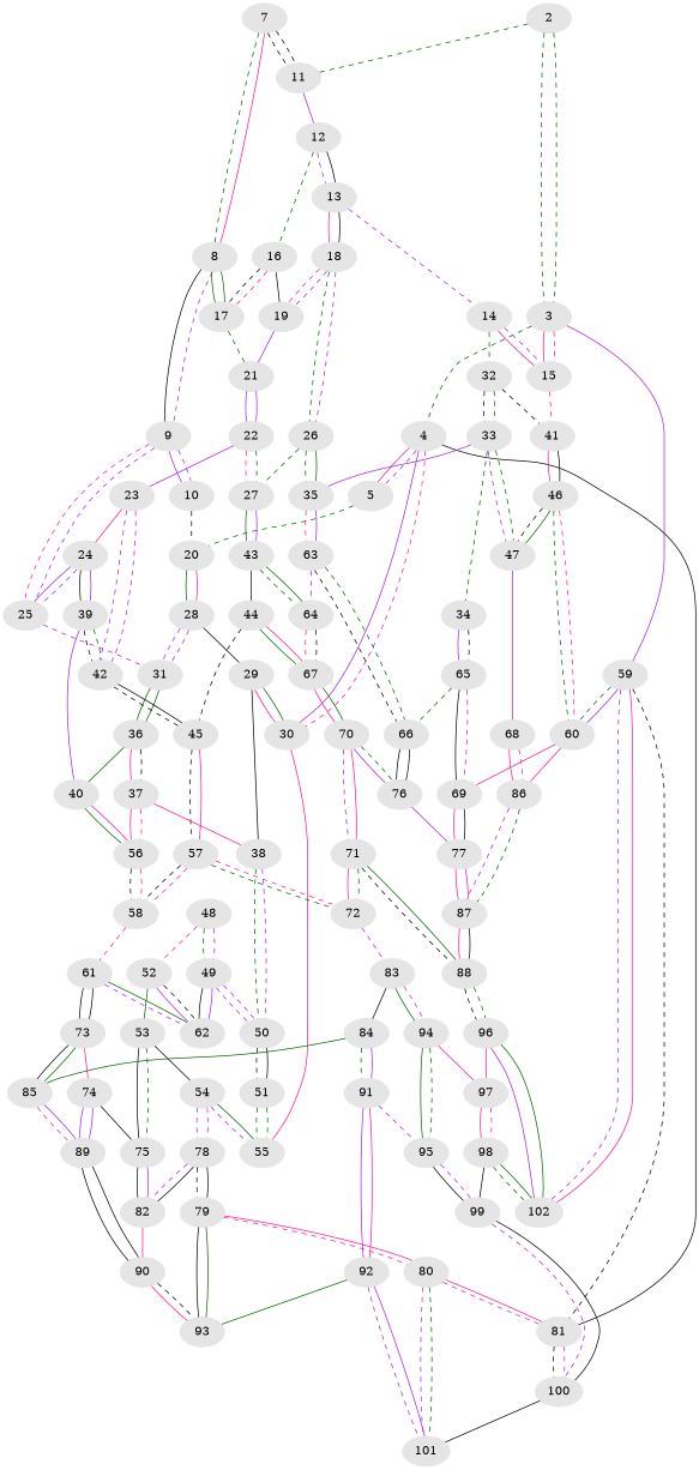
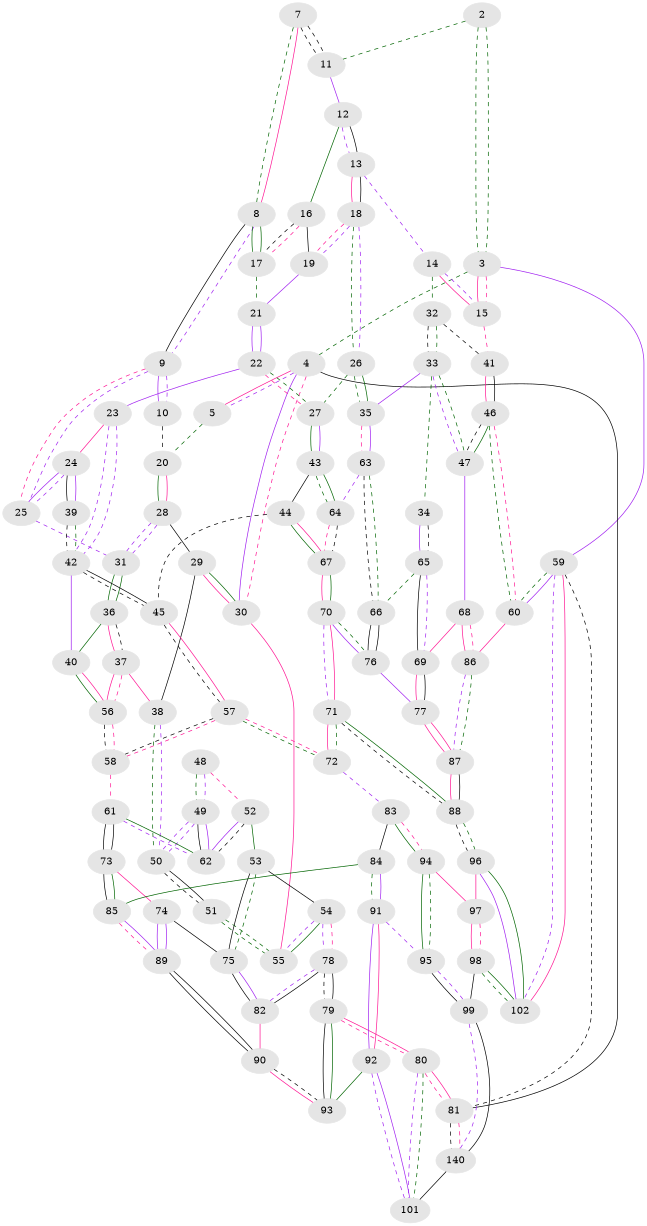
  graph {
    node [color=gray90 style=filled]
    edge [color=purple style=solid]
    2
    3
    11
    7
    8
    4
    15
    59
    12
    5
    30
    81
    41
    60
    102
    20
    55
-   100
+   100 [label=140]
    28
    10
    9
    17
    25
    21
    31
    13
    16
    14
    18
    19
    32
    26
    33
    46
    22
    27
    35
    29
    23
    24
    42
    43
    39
    45
    40
    36
    63
    44
    64
    38
    50
    37
    34
    47
    65
    68
    66
    69
    56
    58
    51
    57
    67
    70
    72
    86
    48
    49
    52
    62
    53
    54
    75
    78
    82
    79
    61
    83
    73
    87
    74
    85
    76
    77
    71
    88
    96
    84
    94
    89
    90
    80
    93
    101
    91
    95
    97
    92
    99
    98
    2 -- 3 [color=darkgreen style=dashed]
    2 -- 3 [color=darkgreen style=dashed]
    2 -- 11 [color=darkgreen style=dashed]
    3 -- 4 [color=darkgreen style=dashed]
    3 -- 15 [color=deeppink]
    3 -- 15 [color=deeppink style=dashed]
    3 -- 59
    11 -- 12
    7 -- 11 [color=black style=dashed]
    7 -- 11 [color=black style=dashed]
    7 -- 8 [color=darkgreen style=dashed]
    7 -- 8 [color=deeppink]
    8 -- 9 [color=black]
    8 -- 9 [style=dashed]
    8 -- 17 [color=darkgreen]
    8 -- 17 [color=darkgreen]
    4 -- 5 [color=deeppink]
    4 -- 5 [style=dashed]
    4 -- 30
    4 -- 30 [color=deeppink style=dashed]
    4 -- 81 [color=black]
    15 -- 41 [color=deeppink style=dashed]
    59 -- 81 [color=black style=dashed]
    59 -- 60 [color=darkgreen style=dashed]
    59 -- 60
    59 -- 102 [style=dashed]
    59 -- 102 [color=deeppink]
    12 -- 13 [style=dashed]
    12 -- 13 [color=black]
-   12 -- 16 [color=darkgreen style=dashed]
+   12 -- 16 [color=darkgreen]
    5 -- 20 [color=darkgreen style=dashed]
    30 -- 55 [color=deeppink]
    81 -- 100 [color=black style=dashed]
    81 -- 100 [color=deeppink style=dashed]
    41 -- 46 [color=deeppink]
    41 -- 46 [color=black]
    60 -- 86 [color=deeppink]
    20 -- 28 [color=darkgreen]
    20 -- 28 [color=deeppink]
    100 -- 101 [color=black]
    28 -- 31 [style=dashed]
    28 -- 31 [style=dashed]
    28 -- 29 [color=black]
    10 -- 20 [color=black style=dashed]
    9 -- 10
    9 -- 10 [style=dashed]
    9 -- 25 [color=deeppink style=dashed]
    9 -- 25 [style=dashed]
    17 -- 21 [color=darkgreen style=dashed]
    25 -- 31 [style=dashed]
    21 -- 22
    21 -- 22
    31 -- 36 [color=darkgreen]
    31 -- 36 [color=darkgreen]
    13 -- 14 [style=dashed]
    13 -- 18 [color=deeppink]
    13 -- 18 [color=black]
    16 -- 17 [color=black style=dashed]
    16 -- 17 [color=deeppink style=dashed]
    16 -- 19 [color=black]
    14 -- 15 [color=deeppink]
    14 -- 15 [style=dashed]
    14 -- 32 [color=darkgreen style=dashed]
    18 -- 19 [color=deeppink style=dashed]
    18 -- 19 [style=dashed]
    18 -- 26 [color=darkgreen style=dashed]
    18 -- 26 [style=dashed]
    19 -- 21
    32 -- 41 [color=black style=dashed]
    32 -- 33 [color=black style=dashed]
    32 -- 33 [color=darkgreen style=dashed]
    26 -- 27 [color=darkgreen style=dashed]
    26 -- 35 [color=darkgreen style=dashed]
    26 -- 35 [color=darkgreen]
    33 -- 35
    33 -- 34 [color=darkgreen style=dashed]
    33 -- 47 [style=dashed]
    33 -- 47 [color=darkgreen style=dashed]
    46 -- 60 [color=darkgreen style=dashed]
    46 -- 60 [color=deeppink style=dashed]
    46 -- 47 [color=black style=dashed]
    46 -- 47 [color=darkgreen]
    22 -- 27 [color=deeppink style=dashed]
    22 -- 27 [color=darkgreen style=dashed]
    22 -- 23
    27 -- 43 [color=darkgreen]
    27 -- 43
    35 -- 63 [color=deeppink style=dashed]
    35 -- 63
    29 -- 30 [color=deeppink]
    29 -- 30 [color=darkgreen]
    29 -- 38 [color=black]
    23 -- 24 [color=deeppink]
    23 -- 42 [style=dashed]
    23 -- 42 [style=dashed]
    24 -- 25
    24 -- 25 [style=dashed]
    24 -- 39 [color=black]
    24 -- 39
    42 -- 45 [color=black style=dashed]
    42 -- 45 [color=black]
    43 -- 44 [color=black]
    43 -- 64 [color=darkgreen style=dashed]
    43 -- 64 [color=darkgreen]
    39 -- 42 [color=black style=dashed]
    39 -- 42 [color=darkgreen style=dashed]
-   39 -- 40
+   42 -- 40
    45 -- 57 [color=black style=dashed]
    45 -- 57 [color=deeppink]
    40 -- 56 [color=darkgreen]
    40 -- 56 [color=deeppink]
    36 -- 40 [color=darkgreen]
    36 -- 37 [color=deeppink]
    36 -- 37 [color=black style=dashed]
    63 -- 64 [style=dashed]
    63 -- 66 [color=black style=dashed]
    63 -- 66 [color=darkgreen style=dashed]
    44 -- 45 [color=black style=dashed]
    44 -- 67 [color=darkgreen]
    44 -- 67 [color=deeppink]
    64 -- 67 [color=deeppink style=dashed]
    64 -- 67 [color=black style=dashed]
    38 -- 50 [color=darkgreen style=dashed]
    38 -- 50 [style=dashed]
    50 -- 51 [color=black style=dashed]
    50 -- 51 [color=black]
    37 -- 38 [color=deeppink]
    37 -- 56 [color=deeppink]
    37 -- 56 [color=deeppink style=dashed]
    34 -- 65
    34 -- 65 [color=black style=dashed]
    47 -- 68
    65 -- 66 [color=darkgreen style=dashed]
    65 -- 69 [color=black]
    65 -- 69 [style=dashed]
-   60 -- 69 [color=deeppink]
+   68 -- 69 [color=deeppink]
    68 -- 86 [color=deeppink]
    68 -- 86 [color=deeppink style=dashed]
    66 -- 76 [color=black]
    66 -- 76 [color=black]
    69 -- 77 [color=deeppink]
    69 -- 77 [color=black]
    56 -- 58 [color=black style=dashed]
    56 -- 58 [color=deeppink style=dashed]
    58 -- 61 [color=deeppink style=dashed]
    51 -- 55 [color=darkgreen style=dashed]
    51 -- 55 [color=darkgreen style=dashed]
    57 -- 58 [color=black style=dashed]
    57 -- 58 [color=deeppink style=dashed]
    57 -- 72 [color=darkgreen style=dashed]
    57 -- 72 [color=deeppink style=dashed]
    67 -- 70 [color=deeppink]
    67 -- 70 [color=darkgreen]
    70 -- 76
    70 -- 76 [color=darkgreen style=dashed]
    70 -- 71 [style=dashed]
    70 -- 71 [color=deeppink]
    72 -- 83 [style=dashed]
    86 -- 87 [style=dashed]
    86 -- 87 [color=darkgreen style=dashed]
    48 -- 49 [color=darkgreen style=dashed]
    48 -- 49 [style=dashed]
    48 -- 52 [color=deeppink style=dashed]
    49 -- 50 [style=dashed]
    49 -- 50 [style=dashed]
    49 -- 62 [color=black]
    49 -- 62
    52 -- 62
    52 -- 62 [color=black style=dashed]
    52 -- 53 [color=darkgreen]
    53 -- 54 [color=black]
    53 -- 75 [color=black]
    53 -- 75 [color=darkgreen style=dashed]
    54 -- 55 [style=dashed]
    54 -- 55 [color=darkgreen]
    54 -- 78 [style=dashed]
    54 -- 78 [color=deeppink style=dashed]
    75 -- 82 [color=black]
    75 -- 82
    78 -- 82 [style=dashed]
    78 -- 82 [color=black]
    78 -- 79 [color=black style=dashed]
    78 -- 79 [color=black]
    82 -- 90 [color=deeppink]
    79 -- 80 [color=deeppink style=dashed]
    79 -- 80 [color=deeppink]
    79 -- 93 [color=black]
    79 -- 93 [color=darkgreen]
    61 -- 62 [style=dashed]
    61 -- 62 [color=darkgreen]
    61 -- 73 [color=black]
    61 -- 73 [color=black]
    83 -- 84 [color=black]
    83 -- 94 [color=darkgreen]
    83 -- 94 [color=deeppink style=dashed]
    73 -- 74 [color=deeppink]
    73 -- 85 [color=black]
    73 -- 85 [color=darkgreen]
    87 -- 88 [color=deeppink]
    87 -- 88 [color=black]
    74 -- 75 [color=black]
    74 -- 89
    74 -- 89
    85 -- 89 [color=deeppink style=dashed]
    85 -- 89
    76 -- 77
    77 -- 87 [color=deeppink]
    77 -- 87 [color=deeppink]
    71 -- 72 [color=deeppink]
    71 -- 72 [color=darkgreen style=dashed]
    71 -- 88 [color=black style=dashed]
    71 -- 88 [color=darkgreen]
    88 -- 96 [color=black style=dashed]
    88 -- 96 [color=darkgreen style=dashed]
    96 -- 102
    96 -- 102 [color=darkgreen]
    96 -- 97 [color=deeppink]
    84 -- 85 [color=darkgreen]
    84 -- 91 [color=darkgreen style=dashed]
    84 -- 91
    94 -- 95 [color=darkgreen]
    94 -- 95 [color=darkgreen style=dashed]
    94 -- 97 [color=deeppink]
    89 -- 90 [color=black]
    89 -- 90 [color=black]
    90 -- 93 [color=deeppink]
    90 -- 93 [color=black style=dashed]
    80 -- 81 [color=deeppink style=dashed]
    80 -- 81 [color=deeppink]
    80 -- 101 [style=dashed]
    80 -- 101 [color=darkgreen style=dashed]
    91 -- 95 [style=dashed]
    91 -- 92
    91 -- 92 [color=deeppink]
    95 -- 99 [color=black]
    95 -- 99 [style=dashed]
    97 -- 98 [color=deeppink]
    97 -- 98 [color=deeppink style=dashed]
    92 -- 93 [color=darkgreen]
    92 -- 101 [style=dashed]
    92 -- 101
    99 -- 100 [style=dashed]
    99 -- 100 [color=black]
    98 -- 102 [color=darkgreen style=dashed]
    98 -- 102 [color=darkgreen]
    98 -- 99 [color=black]
  }
